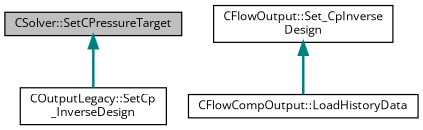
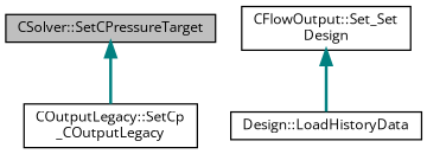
  digraph {
    fontname="Open Sans"
    rankdir=TB
    node [color=black fillcolor=white fontname="Open Sans" fontsize=10 shape=record style=filled]
    edge [color=teal dir=back fontname="Open Sans" fontsize=10 labelfontname=Helvetica labelfontsize=10 style=bold]
    n1 [fillcolor=grey75 fontcolor=black height=0.2 label="CSolver::SetCPressureTarget" width=0.4]
-   n2 [height=0.2 label="COutputLegacy::SetCp\l_InverseDesign" width=0.4]
-   n3 [height=0.2 label="CFlowOutput::Set_CpInverse\lDesign" width=0.4]
-   n4 [height=0.2 label="CFlowCompOutput::LoadHistoryData" width=0.4]
+   n2 [height=0.2 label="COutputLegacy::SetCp\l_COutputLegacy" width=0.4]
+   n3 [height=0.2 label="CFlowOutput::Set_Set\lDesign" width=0.4]
+   n4 [height=0.2 label="Design::LoadHistoryData" width=0.4]
    n1 -> n2
    n3 -> n4
  }
